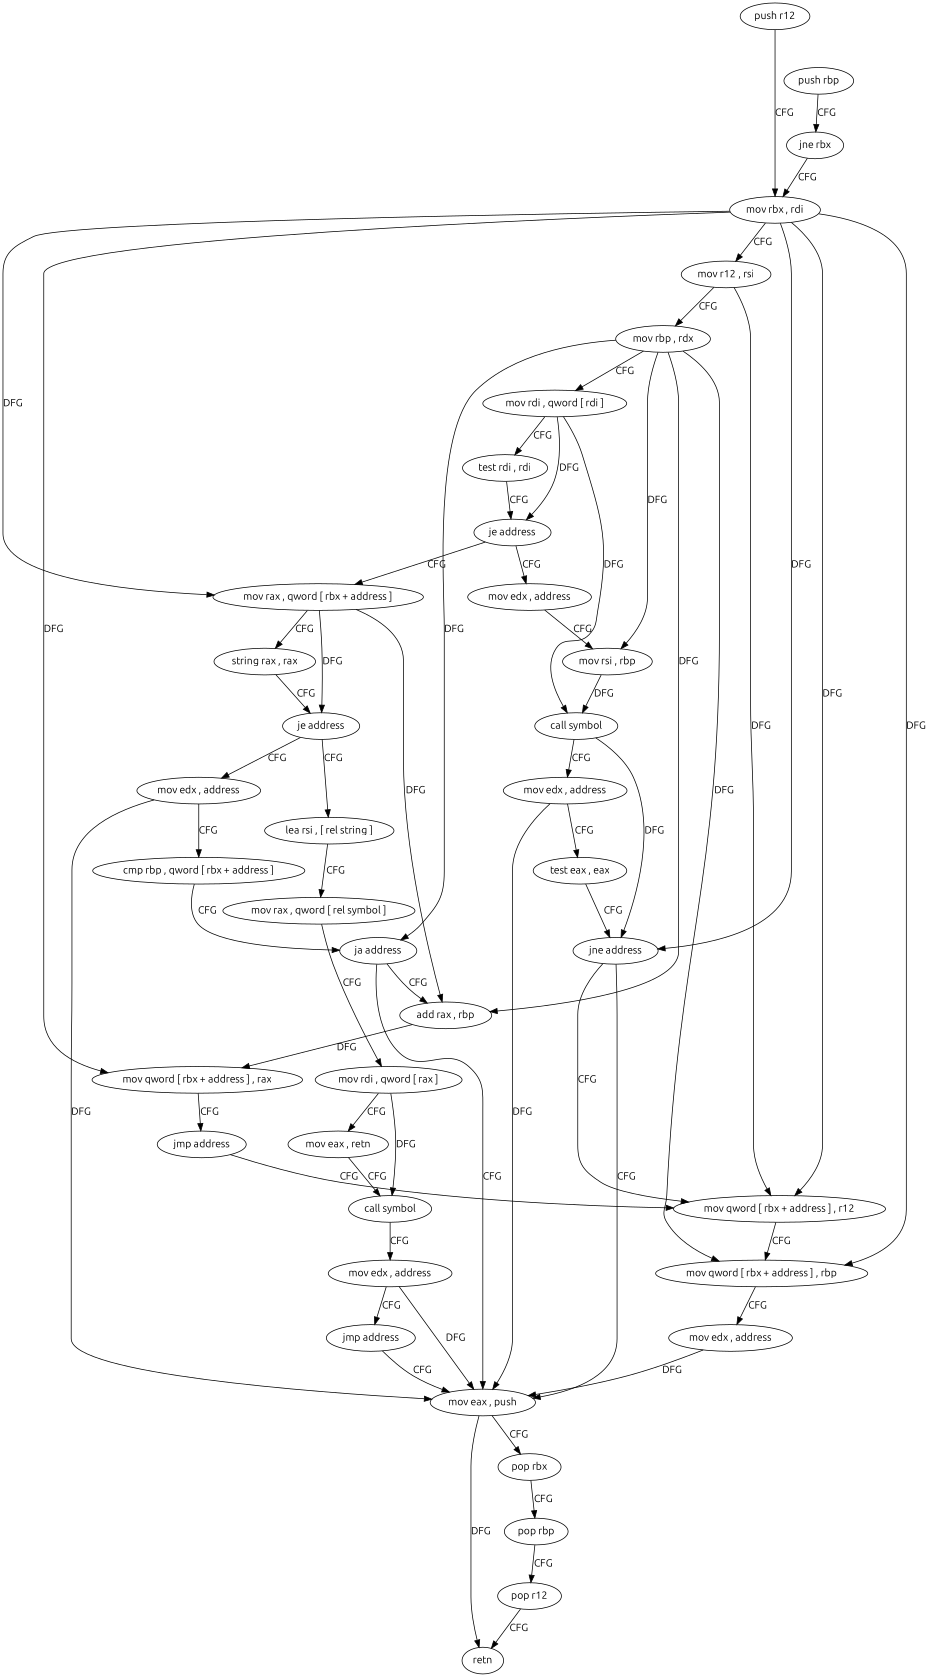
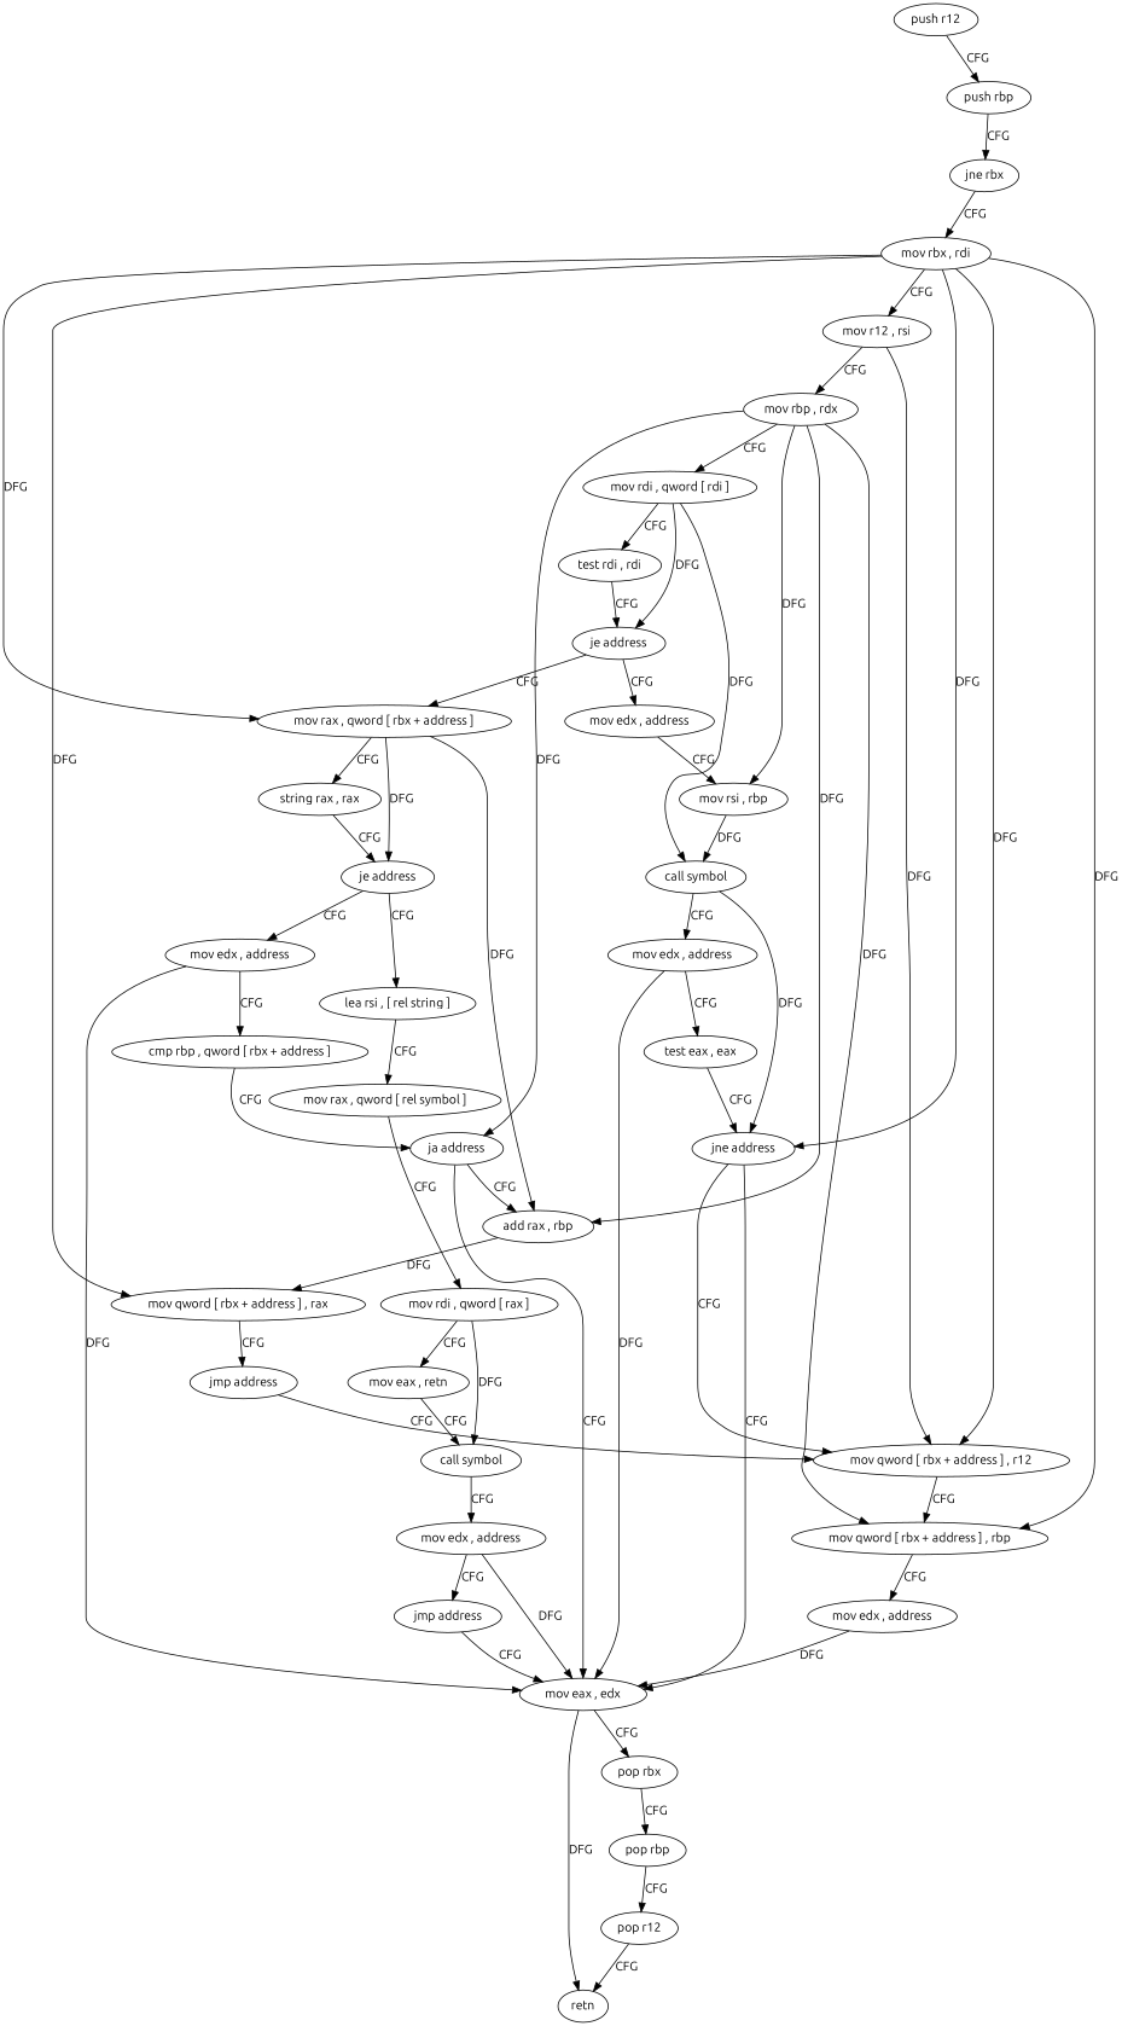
  digraph {
    fontname=Ubuntu
    node [fontname=Ubuntu]
    edge [fontname=Ubuntu]
    n1 [label="push r12"]
    n2 [label="push rbp"]
    n3 [label="jne rbx"]
    n4 [label="mov rbx , rdi"]
    n5 [label="mov r12 , rsi"]
    n6 [label="mov rax , qword [ rbx + address ]"]
    n7 [label="mov qword [ rbx + address ] , r12"]
    n8 [label="mov qword [ rbx + address ] , rbp"]
    n9 [label="mov qword [ rbx + address ] , rax"]
    n10 [label="jne address"]
    n11 [label="mov rbp , rdx"]
    n12 [label="add rax , rbp"]
    n13 [label="string rax , rax"]
    n14 [label="je address"]
    n15 [label="ja address"]
-   n16 [label="mov eax , push"]
+   n16 [label="mov eax , edx"]
    n17 [label="mov edx , address"]
    n18 [label="jmp address"]
    n19 [label="mov rdi , qword [ rdi ]"]
    n20 [label="mov rsi , rbp"]
    n21 [label="test rdi , rdi"]
    n22 [label="je address"]
    n23 [label="call symbol"]
    n24 [label="mov edx , address"]
    n25 [label="mov edx , address"]
    n26 [label="lea rsi , [ rel string ]"]
    n27 [label="mov edx , address"]
    n28 [label="mov rax , qword [ rel symbol ]"]
    n29 [label="cmp rbp , qword [ rbx + address ]"]
    n30 [label="mov rdi , qword [ rax ]"]
    n31 [label="pop rbx"]
    n32 [label=retn]
    n33 [label="test eax , eax"]
    n34 [label="pop rbp"]
    n35 [label="mov eax , retn"]
    n36 [label="call symbol"]
    n37 [label="mov edx , address"]
    n38 [label="jmp address"]
    n39 [label="pop r12"]
-   n1 -> n4 [label=CFG]
+   n1 -> n2 [label=CFG]
    n2 -> n3 [label=CFG]
    n3 -> n4 [label=CFG]
    n4 -> n5 [label=CFG]
    n4 -> n6 [label=DFG]
    n4 -> n7 [label=DFG]
    n4 -> n8 [label=DFG]
    n4 -> n9 [label=DFG]
    n4 -> n10 [label=DFG]
    n5 -> n7 [label=DFG]
    n5 -> n11 [label=CFG]
    n6 -> n12 [label=DFG]
    n6 -> n13 [label=CFG]
    n6 -> n14 [label=DFG]
    n7 -> n8 [label=CFG]
    n8 -> n17 [label=CFG]
    n9 -> n18 [label=CFG]
    n10 -> n7 [label=CFG]
    n10 -> n16 [label=CFG]
    n11 -> n8 [label=DFG]
    n11 -> n12 [label=DFG]
    n11 -> n15 [label=DFG]
    n11 -> n19 [label=CFG]
    n11 -> n20 [label=DFG]
    n12 -> n9 [label=DFG]
    n13 -> n14 [label=CFG]
    n14 -> n26 [label=CFG]
    n14 -> n27 [label=CFG]
    n15 -> n12 [label=CFG]
    n15 -> n16 [label=CFG]
    n16 -> n31 [label=CFG]
    n16 -> n32 [label=DFG]
    n17 -> n16 [label=DFG]
    n18 -> n7 [label=CFG]
    n19 -> n21 [label=CFG]
    n19 -> n22 [label=DFG]
    n19 -> n23 [label=DFG]
    n20 -> n23 [label=DFG]
    n21 -> n22 [label=CFG]
    n22 -> n6 [label=CFG]
    n22 -> n24 [label=CFG]
    n23 -> n10 [label=DFG]
    n23 -> n25 [label=CFG]
    n24 -> n20 [label=CFG]
    n25 -> n16 [label=DFG]
    n25 -> n33 [label=CFG]
    n26 -> n28 [label=CFG]
    n27 -> n16 [label=DFG]
    n27 -> n29 [label=CFG]
    n28 -> n30 [label=CFG]
    n29 -> n15 [label=CFG]
    n30 -> n35 [label=CFG]
    n30 -> n36 [label=DFG]
    n31 -> n34 [label=CFG]
    n33 -> n10 [label=CFG]
    n34 -> n39 [label=CFG]
    n35 -> n36 [label=CFG]
    n36 -> n37 [label=CFG]
    n37 -> n16 [label=DFG]
    n37 -> n38 [label=CFG]
    n38 -> n16 [label=CFG]
    n39 -> n32 [label=CFG]
  }
